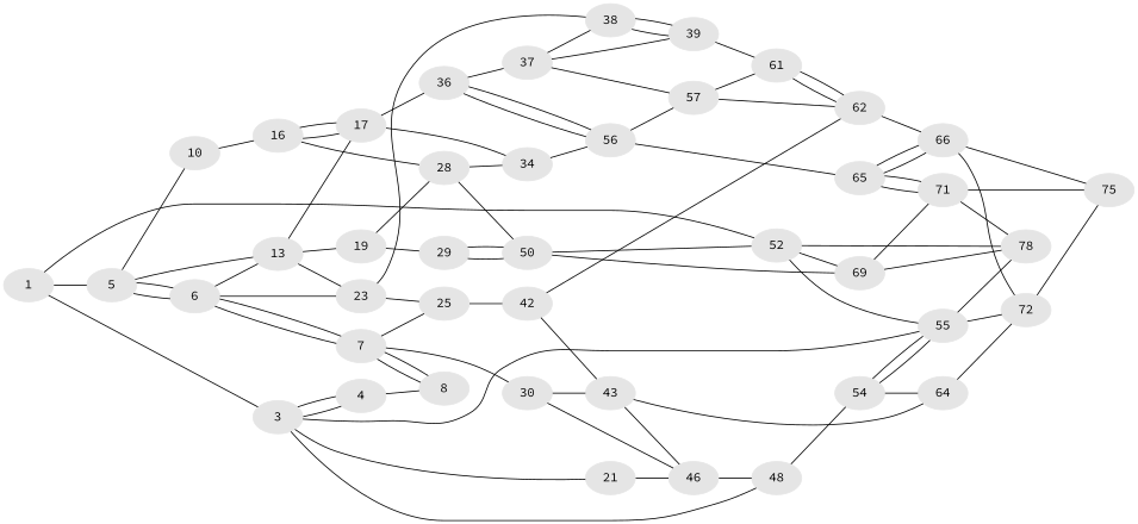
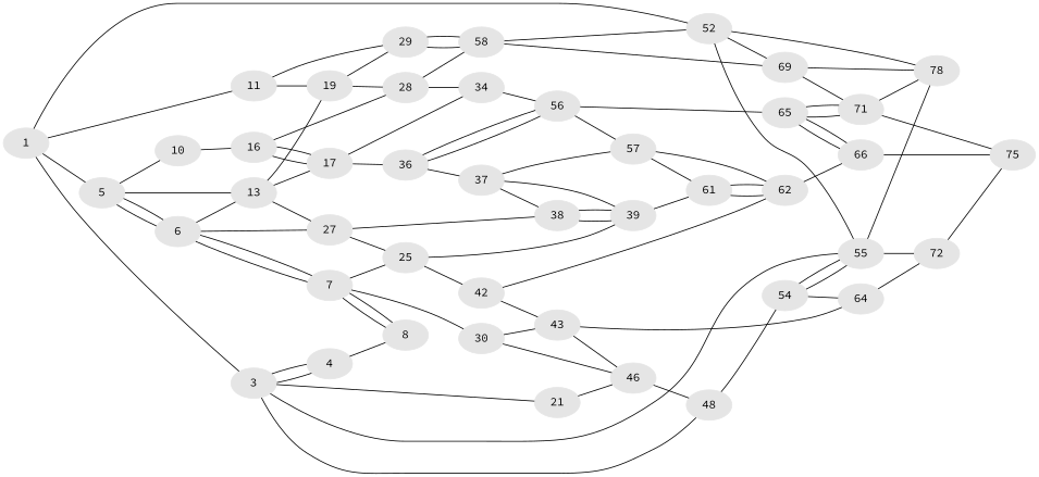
  graph {
    fontname="Source Code Pro"
    rankdir=LR
    node [color=gray90 fontname="Source Code Pro" style=filled]
    edge [fontname="Source Code Pro"]
    1 [super="+2"]
    3 [super="+22"]
    5 [super="+9"]
+   11 [super="+12"]
    52 [super="+53"]
    4
    21 [super="+32"]
    48 [super="+49"]
    55 [super="+79"]
    6 [super="+14"]
    10 [super="+15"]
    13 [super="+18"]
    19 [super="+27"]
    29
    69 [super="+70"]
    78 [super="+80"]
    8 [super="+20"]
    46 [super="+47"]
    54 [super="+76"]
    72 [super="+73"]
    7 [super="+26"]
-   23 [super="+24"]
+   23 [super="+24" label=27]
    16
    17 [super="+35"]
    25 [super="+41"]
    30 [super="+44"]
    38
    39 [super="+40"]
    42 [super="+63"]
    43 [super="+59"]
    28 [super="+33"]
-   50 [super="+51"]
+   50 [super="+51" label=58]
    34
    36
    56 [super="+58"]
    37 [super="+45"]
    61
    62 [super="+68"]
    64 [super="+74"]
    57 [super="+60"]
    65
    66 [super="+67"]
    71 [super="+77"]
    75
    1 -- 3
    1 -- 5
+   1 -- 11
    1 -- 52
    3 -- 4
    3 -- 4
    3 -- 21
    3 -- 48
    3 -- 55
    5 -- 6
    5 -- 6
    5 -- 10
    5 -- 13
+   11 -- 19
+   11 -- 29
    52 -- 55
    52 -- 69
    52 -- 78
    4 -- 8
    21 -- 46
    48 -- 54 [weight=2]
    55 -- 78
    55 -- 72
    6 -- 13
    6 -- 7
    6 -- 7
    6 -- 23
    10 -- 16
    13 -- 19
    13 -- 23
    13 -- 17
    19 -- 29
    19 -- 28
    29 -- 50
    29 -- 50
    69 -- 78
    69 -- 71
    46 -- 48
    54 -- 55
    54 -- 55
    54 -- 64
    72 -- 75
    7 -- 8
    7 -- 8
    7 -- 25
    7 -- 30
    23 -- 25
    23 -- 38
    16 -- 17
    16 -- 17
    16 -- 28
    17 -- 34
    17 -- 36
+   25 -- 39
    25 -- 42
    30 -- 46
    30 -- 43
    38 -- 39
    38 -- 39
    39 -- 61
    42 -- 43
    42 -- 62
    43 -- 46
    43 -- 64
    28 -- 50
    28 -- 34
    50 -- 52
    50 -- 69
    34 -- 56
    36 -- 56
    36 -- 56
    36 -- 37
    56 -- 57
    56 -- 65
    37 -- 38
    37 -- 39
    37 -- 57
    61 -- 62
    61 -- 62
    62 -- 66
    64 -- 72
    57 -- 61
    57 -- 62
    65 -- 66
    65 -- 66
    65 -- 71
    65 -- 71
-   66 -- 72
    66 -- 75
    71 -- 78
    71 -- 75
  }
